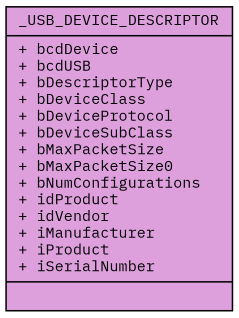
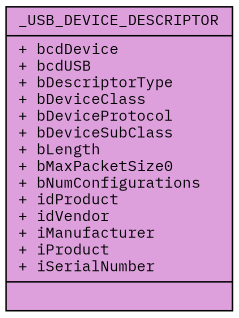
  digraph {
    fontname="IBM Plex Mono"
-   n1 [color=black fillcolor=plum fontcolor=black fontname="IBM Plex Mono" fontsize=10 height=0.2 label="{_USB_DEVICE_DESCRIPTOR\n|+ bcdDevice\l+ bcdUSB\l+ bDescriptorType\l+ bDeviceClass\l+ bDeviceProtocol\l+ bDeviceSubClass\l+ bMaxPacketSize\l+ bMaxPacketSize0\l+ bNumConfigurations\l+ idProduct\l+ idVendor\l+ iManufacturer\l+ iProduct\l+ iSerialNumber\l|}" shape=record style=filled width=0.4]
+   n1 [color=black fillcolor=plum fontcolor=black fontname="IBM Plex Mono" fontsize=10 height=0.2 label="{_USB_DEVICE_DESCRIPTOR\n|+ bcdDevice\l+ bcdUSB\l+ bDescriptorType\l+ bDeviceClass\l+ bDeviceProtocol\l+ bDeviceSubClass\l+ bLength\l+ bMaxPacketSize0\l+ bNumConfigurations\l+ idProduct\l+ idVendor\l+ iManufacturer\l+ iProduct\l+ iSerialNumber\l|}" shape=record style=filled width=0.4]
  }
